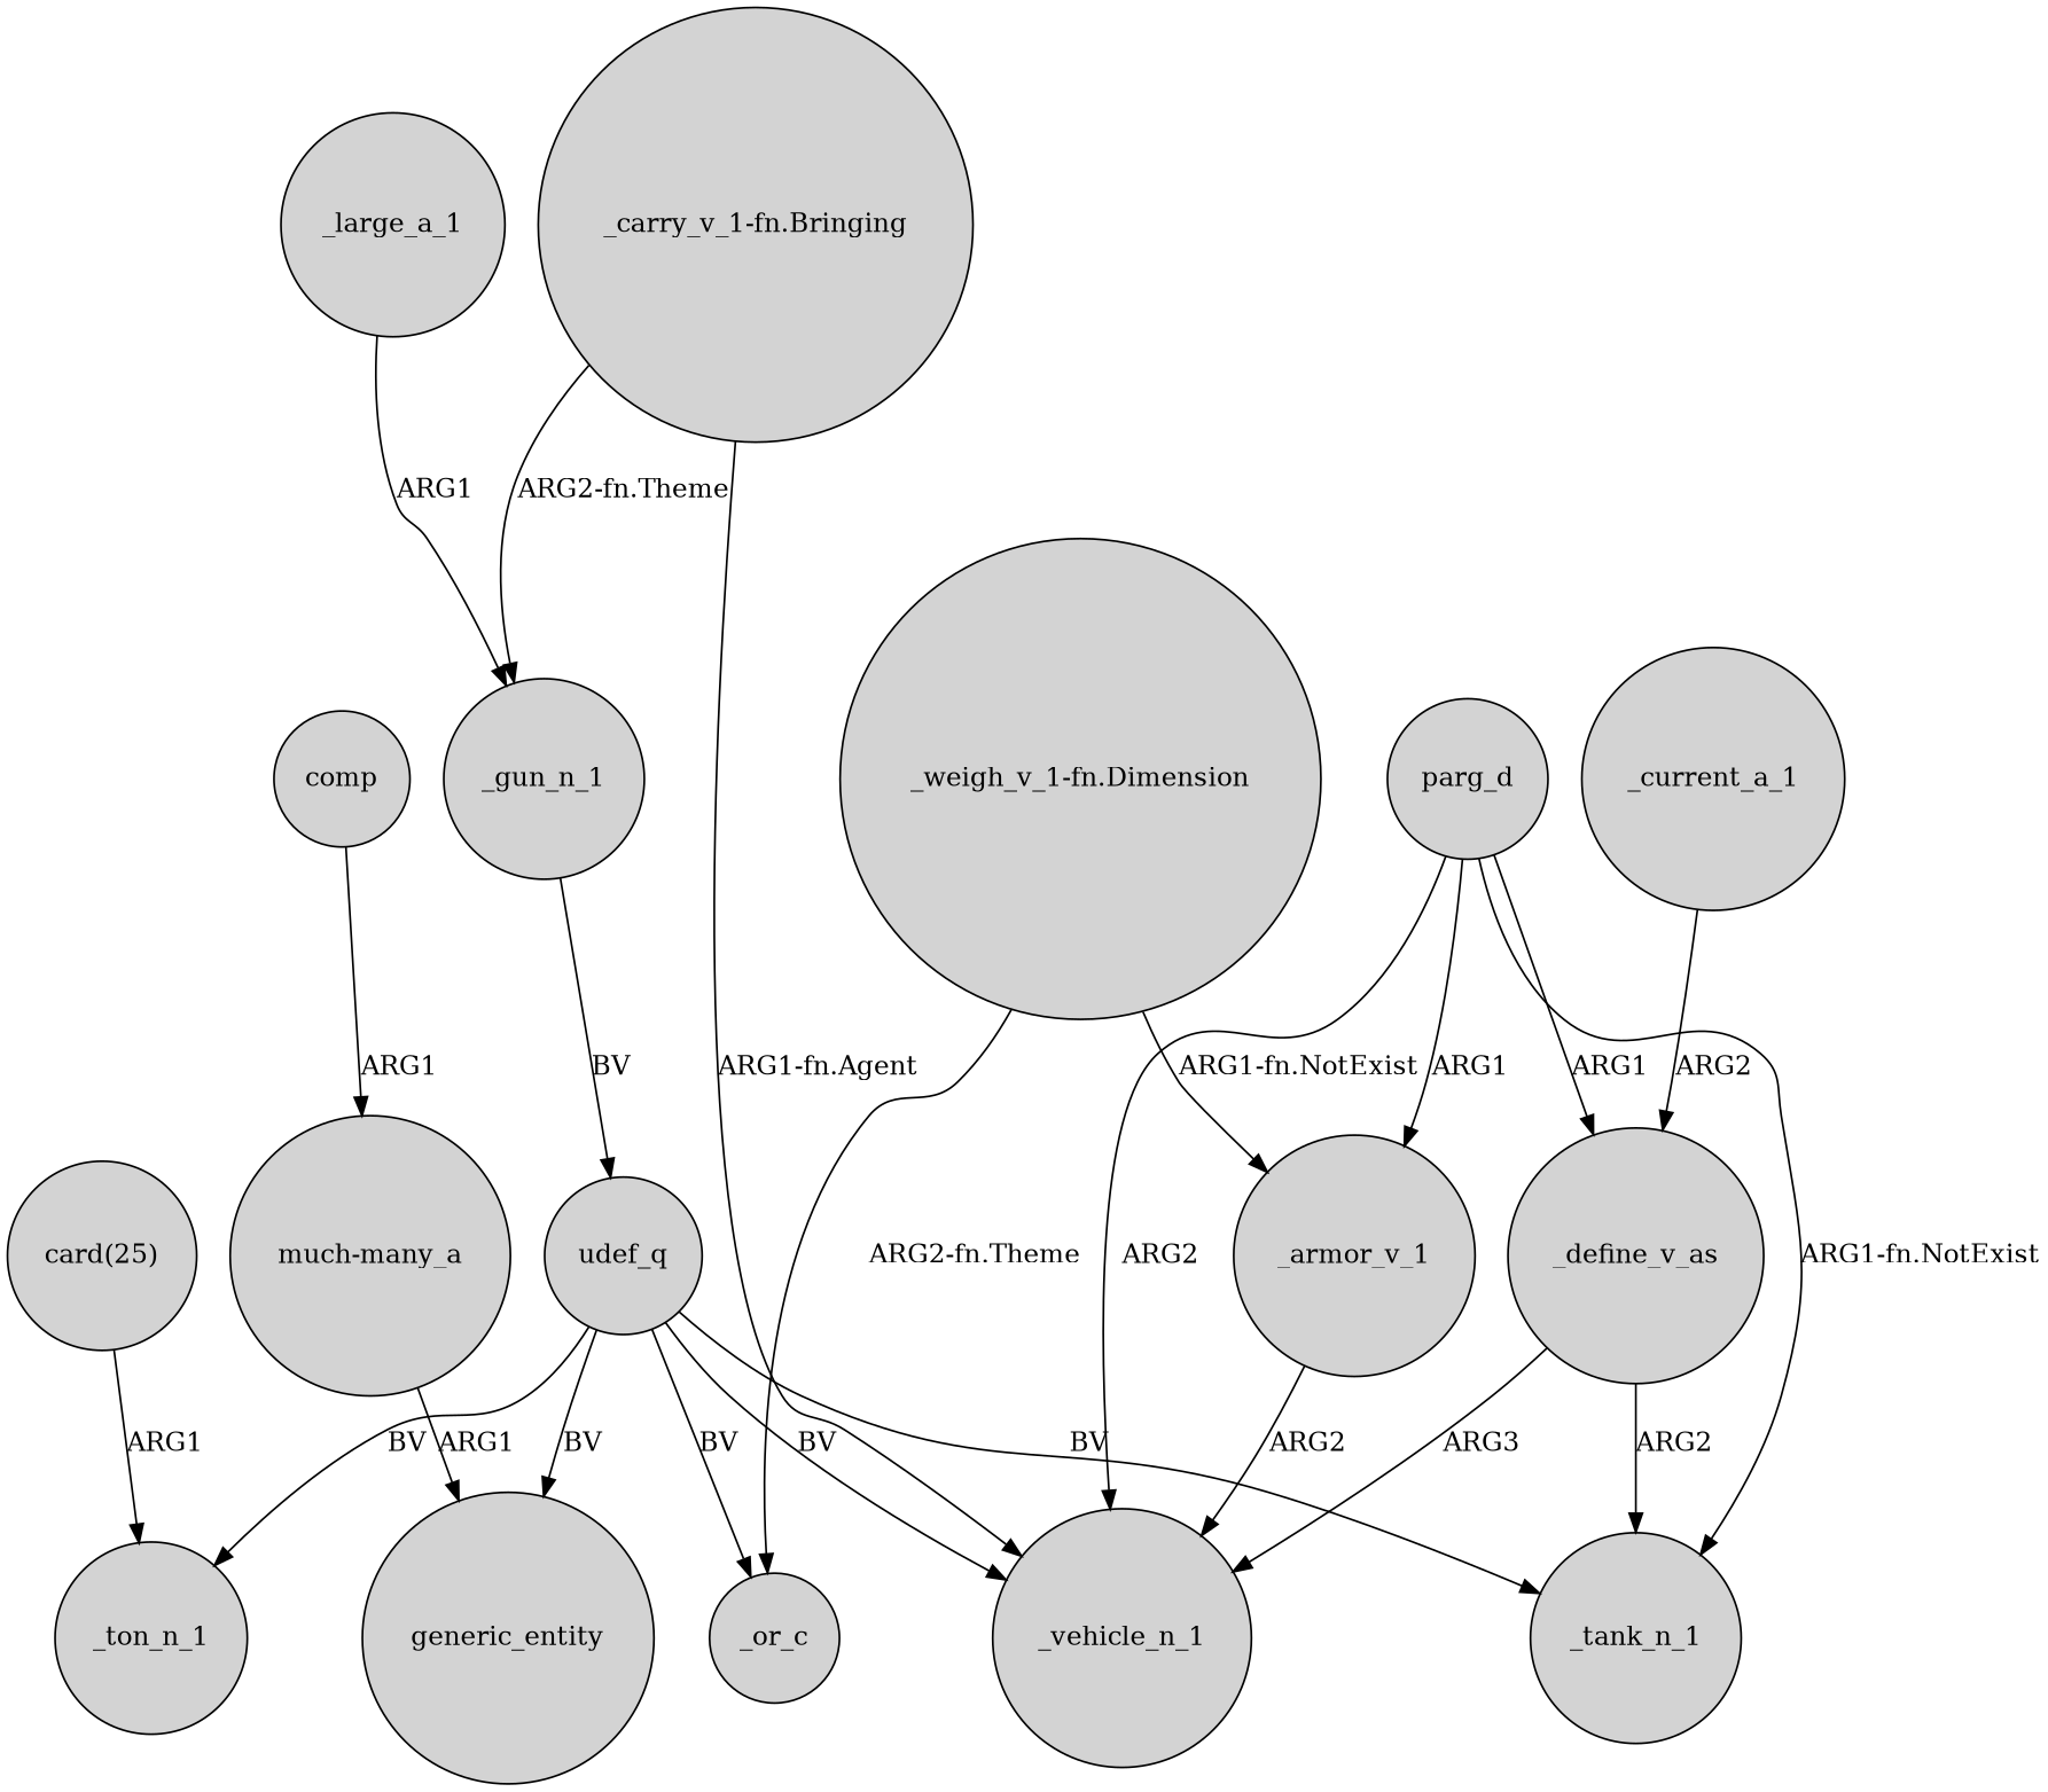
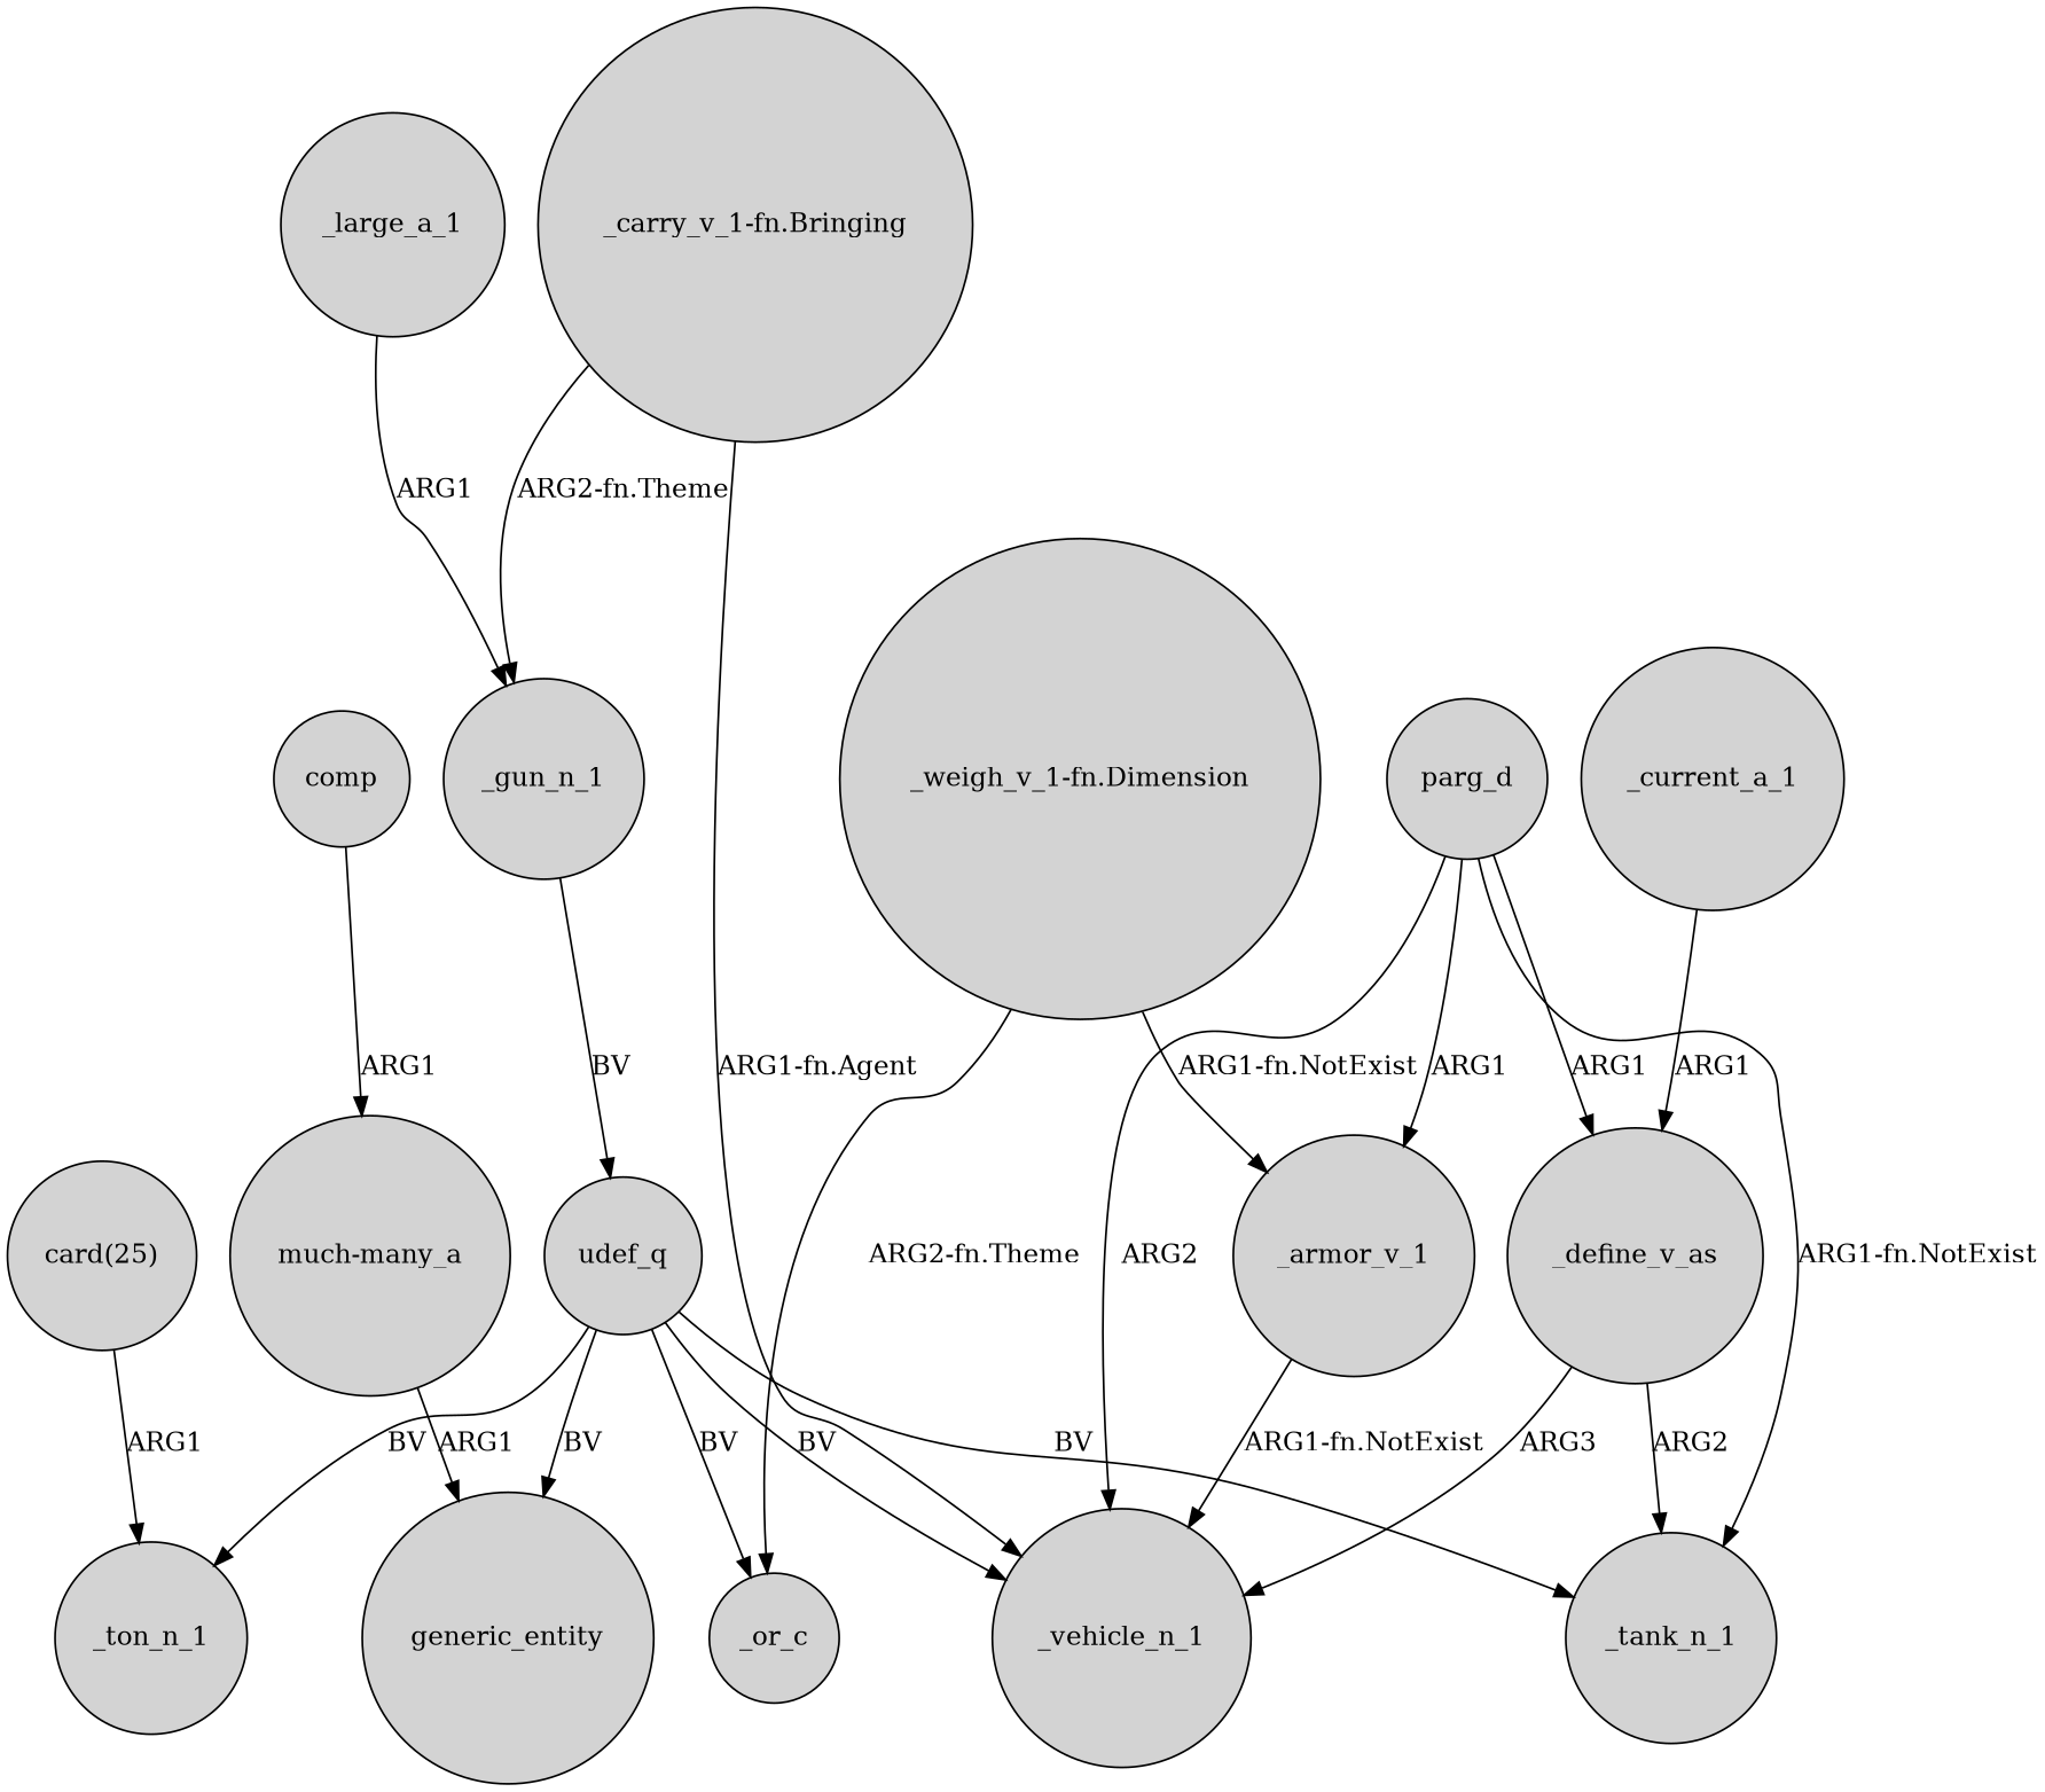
  digraph {
    node [shape=circle style=filled]
    "_weigh_v_1-fn.Dimension"
    _or_c
    _armor_v_1
    udef_q
    _vehicle_n_1
    generic_entity
    _tank_n_1
    _ton_n_1
    _gun_n_1
    _large_a_1
    _define_v_as
    "much-many_a"
    "_carry_v_1-fn.Bringing"
    parg_d
    "card(25)"
    comp
    _current_a_1
    "_weigh_v_1-fn.Dimension" -> _or_c [label="ARG2-fn.Theme"]
    "_weigh_v_1-fn.Dimension" -> _armor_v_1 [label="ARG1-fn.NotExist"]
-   _armor_v_1 -> _vehicle_n_1 [label=ARG2]
+   _armor_v_1 -> _vehicle_n_1 [label="ARG1-fn.NotExist"]
    udef_q -> _or_c [label=BV]
    udef_q -> _vehicle_n_1 [label=BV]
    udef_q -> generic_entity [label=BV]
    udef_q -> _tank_n_1 [label=BV]
    udef_q -> _ton_n_1 [label=BV]
    _gun_n_1 -> udef_q [label=BV]
    _large_a_1 -> _gun_n_1 [label=ARG1]
    _define_v_as -> _vehicle_n_1 [label=ARG3]
    _define_v_as -> _tank_n_1 [label=ARG2]
    "much-many_a" -> generic_entity [label=ARG1]
    "_carry_v_1-fn.Bringing" -> _vehicle_n_1 [label="ARG1-fn.Agent"]
    "_carry_v_1-fn.Bringing" -> _gun_n_1 [label="ARG2-fn.Theme"]
    parg_d -> _armor_v_1 [label=ARG1]
    parg_d -> _vehicle_n_1 [label=ARG2]
    parg_d -> _tank_n_1 [label="ARG1-fn.NotExist"]
    parg_d -> _define_v_as [label=ARG1]
    "card(25)" -> _ton_n_1 [label=ARG1]
    comp -> "much-many_a" [label=ARG1]
-   _current_a_1 -> _define_v_as [label=ARG2]
+   _current_a_1 -> _define_v_as [label=ARG1]
  }
